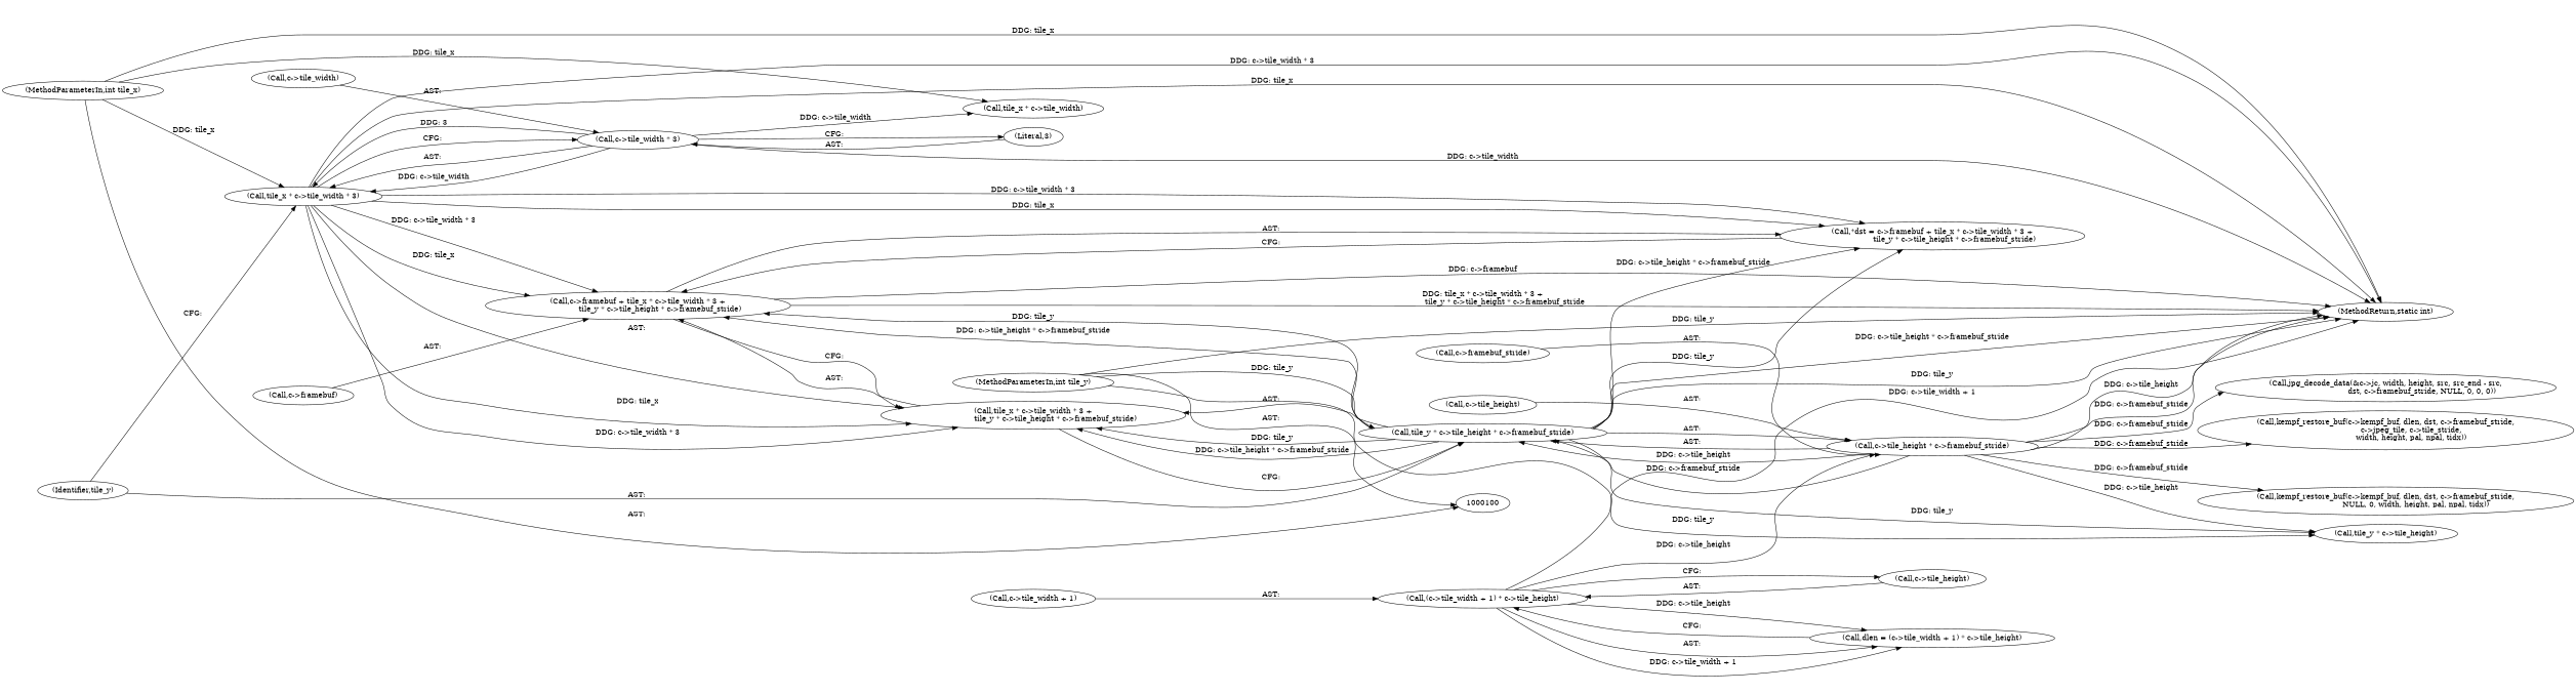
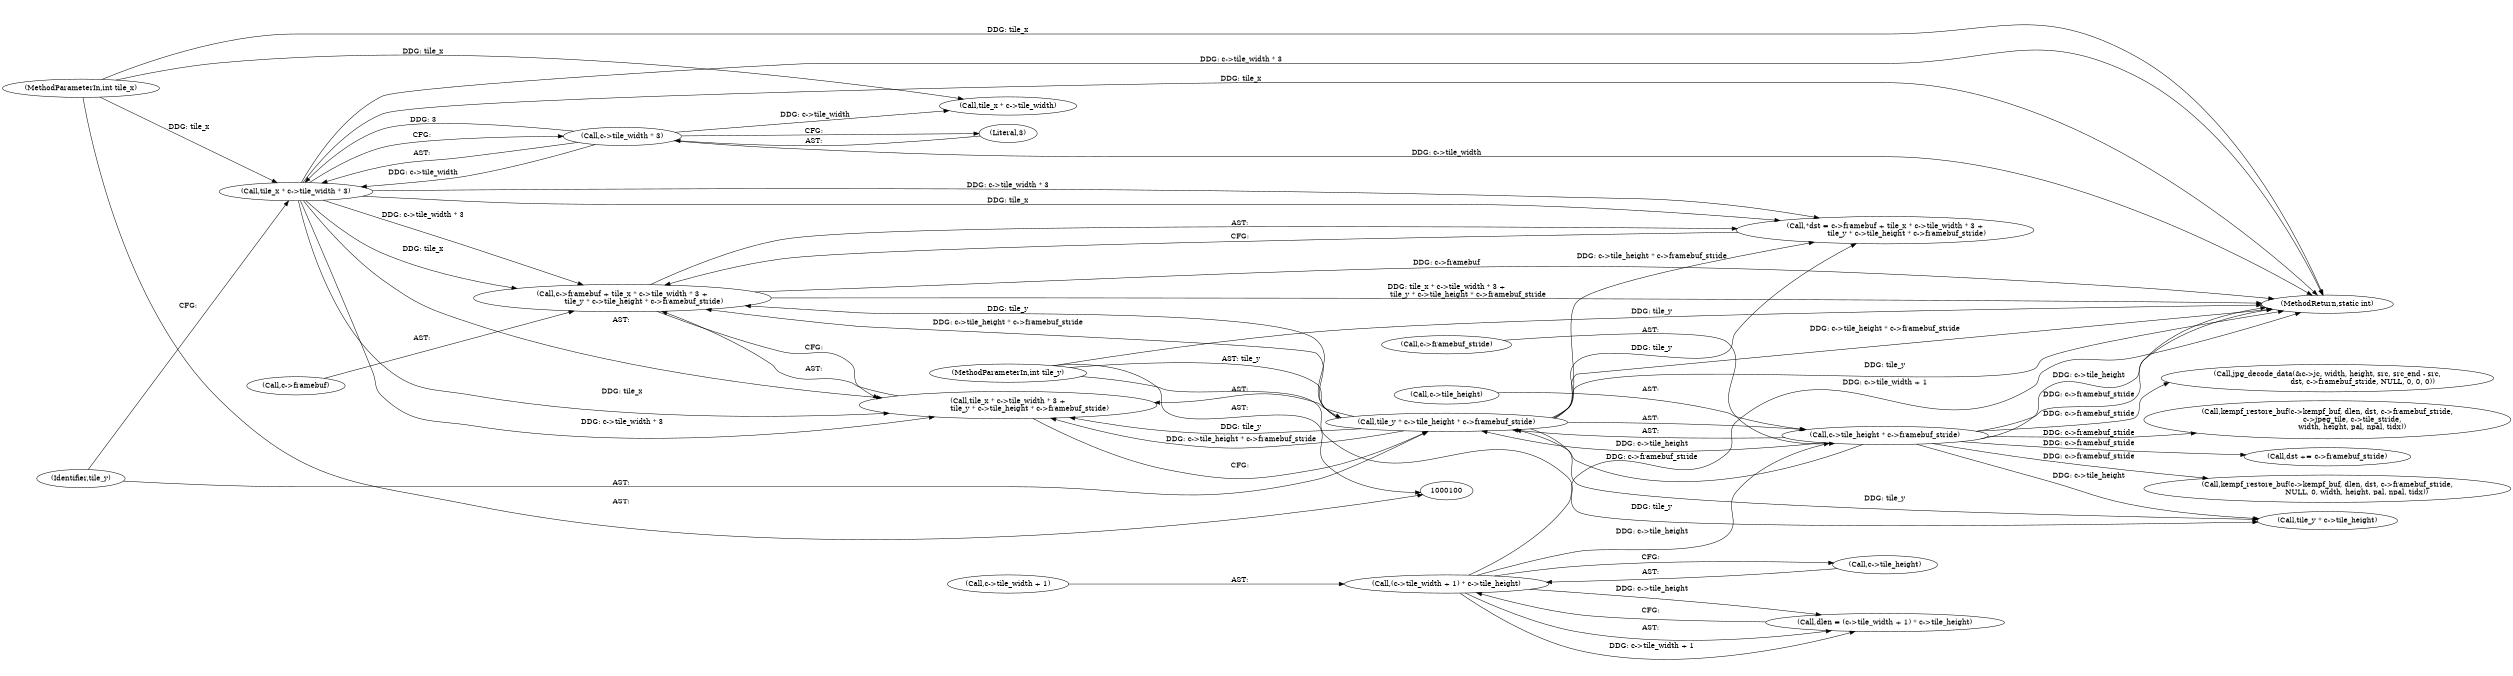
  digraph {
    rankdir=LR
    n1 [label="(Call,c->framebuf + tile_x * c->tile_width * 3 +\n                   tile_y * c->tile_height * c->framebuf_stride)"]
    n2 [label="(Call,tile_x * c->tile_width * 3 +\n                   tile_y * c->tile_height * c->framebuf_stride)"]
    n3 [label="(Call,*dst = c->framebuf + tile_x * c->tile_width * 3 +\n                   tile_y * c->tile_height * c->framebuf_stride)"]
    n4 [label="(MethodReturn,static int)"]
    n5 [label="(Call,tile_y * c->tile_height * c->framebuf_stride)"]
    n6 [label="(Call,tile_x * c->tile_width * 3)"]
    n7 [label="(Call,c->tile_width * 3)"]
    n8 [label="(Call,tile_x * c->tile_width)"]
    n9 [label="(Literal,3)"]
    n10 [label="(MethodParameterIn,int tile_x)"]
    1000100
    n12 [label="(Call,c->tile_height * c->framebuf_stride)"]
    n13 [label="(Call,tile_y * c->tile_height)"]
    n14 [label="(Call,jpg_decode_data(&c->jc, width, height, src, src_end - src,\n                               dst, c->framebuf_stride, NULL, 0, 0, 0))"]
    n15 [label="(Call,kempf_restore_buf(c->kempf_buf, dlen, dst, c->framebuf_stride,\n                      c->jpeg_tile, c->tile_stride,\n                      width, height, pal, npal, tidx))"]
+   n16 [label="(Call,dst += c->framebuf_stride)"]
    n17 [label="(Call,kempf_restore_buf(c->kempf_buf, dlen, dst, c->framebuf_stride,\n                          NULL, 0, width, height, pal, npal, tidx))"]
    n18 [label="(MethodParameterIn,int tile_y)"]
    n19 [label="(Call,c->framebuf_stride)"]
    n20 [label="(Call,(c->tile_width + 1) * c->tile_height)"]
    n21 [label="(Call,c->tile_height)"]
    n22 [label="(Call,dlen = (c->tile_width + 1) * c->tile_height)"]
    n23 [label="(Call,c->tile_height)"]
    n24 [label="(Identifier,tile_y)"]
-   n25 [label="(Call,c->tile_width)"]
    n26 [label="(Call,c->framebuf)"]
    n27 [label="(Call,c->tile_width + 1)"]
    n1 -> n2 [label="CFG: "]
    n1 -> n3 [label="AST: "]
    n1 -> n4 [label="DDG: c->framebuf"]
    n1 -> n4 [label="DDG: tile_x * c->tile_width * 3 +\n                   tile_y * c->tile_height * c->framebuf_stride"]
    n2 -> n1 [label="AST: "]
    n2 -> n5 [label="CFG: "]
    n3 -> n1 [label="CFG: "]
    n5 -> n1 [label="DDG: tile_y"]
    n5 -> n1 [label="DDG: c->tile_height * c->framebuf_stride"]
    n5 -> n2 [label="AST: "]
    n5 -> n2 [label="DDG: tile_y"]
    n5 -> n2 [label="DDG: c->tile_height * c->framebuf_stride"]
    n5 -> n3 [label="DDG: tile_y"]
    n5 -> n3 [label="DDG: c->tile_height * c->framebuf_stride"]
    n5 -> n4 [label="DDG: c->tile_height * c->framebuf_stride"]
    n5 -> n4 [label="DDG: tile_y"]
    n5 -> n12 [label="AST: "]
    n5 -> n13 [label="DDG: tile_y"]
    n6 -> n1 [label="DDG: tile_x"]
    n6 -> n1 [label="DDG: c->tile_width * 3"]
    n6 -> n2 [label="AST: "]
    n6 -> n2 [label="DDG: tile_x"]
    n6 -> n2 [label="DDG: c->tile_width * 3"]
    n6 -> n3 [label="DDG: tile_x"]
    n6 -> n3 [label="DDG: c->tile_width * 3"]
    n6 -> n4 [label="DDG: c->tile_width * 3"]
    n6 -> n4 [label="DDG: tile_x"]
    n6 -> n7 [label="CFG: "]
    n7 -> n4 [label="DDG: c->tile_width"]
    n7 -> n6 [label="AST: "]
    n7 -> n6 [label="DDG: c->tile_width"]
    n7 -> n6 [label="DDG: 3"]
    n7 -> n8 [label="DDG: c->tile_width"]
    n7 -> n9 [label="CFG: "]
    n9 -> n7 [label="AST: "]
    n10 -> n4 [label="DDG: tile_x"]
    n10 -> n6 [label="DDG: tile_x"]
    n10 -> n8 [label="DDG: tile_x"]
    n10 -> 1000100 [label="AST: "]
    n12 -> n4 [label="DDG: c->framebuf_stride"]
    n12 -> n4 [label="DDG: c->tile_height"]
    n12 -> n5 [label="AST: "]
    n12 -> n5 [label="DDG: c->tile_height"]
    n12 -> n5 [label="DDG: c->framebuf_stride"]
    n12 -> n13 [label="DDG: c->tile_height"]
    n12 -> n14 [label="DDG: c->framebuf_stride"]
    n12 -> n15 [label="DDG: c->framebuf_stride"]
+   n12 -> n16 [label="DDG: c->framebuf_stride"]
    n12 -> n17 [label="DDG: c->framebuf_stride"]
    n18 -> n4 [label="DDG: tile_y"]
-   n18 -> n5 [label="DDG: tile_y"]
+   n18 -> n5 [label="AST: tile_y"]
    n18 -> 1000100 [label="AST: "]
    n18 -> n13 [label="DDG: tile_y"]
    n19 -> n12 [label="AST: "]
    n20 -> n4 [label="DDG: c->tile_width + 1"]
    n20 -> n12 [label="DDG: c->tile_height"]
    n20 -> n21 [label="CFG: "]
    n20 -> n22 [label="AST: "]
    n20 -> n22 [label="DDG: c->tile_width + 1"]
    n20 -> n22 [label="DDG: c->tile_height"]
    n21 -> n20 [label="AST: "]
    n22 -> n20 [label="CFG: "]
    n23 -> n12 [label="AST: "]
    n24 -> n5 [label="AST: "]
    n24 -> n6 [label="CFG: "]
-   n25 -> n7 [label="AST: "]
    n26 -> n1 [label="AST: "]
    n27 -> n20 [label="AST: "]
  }
